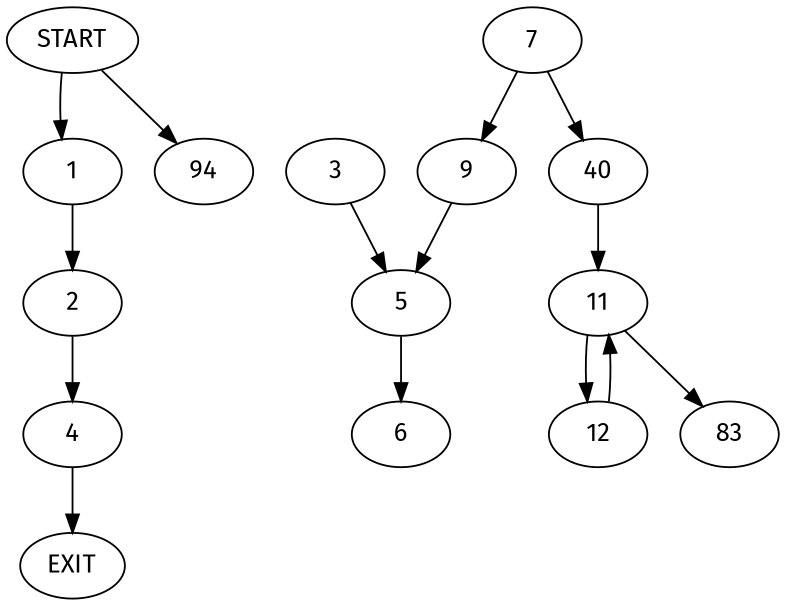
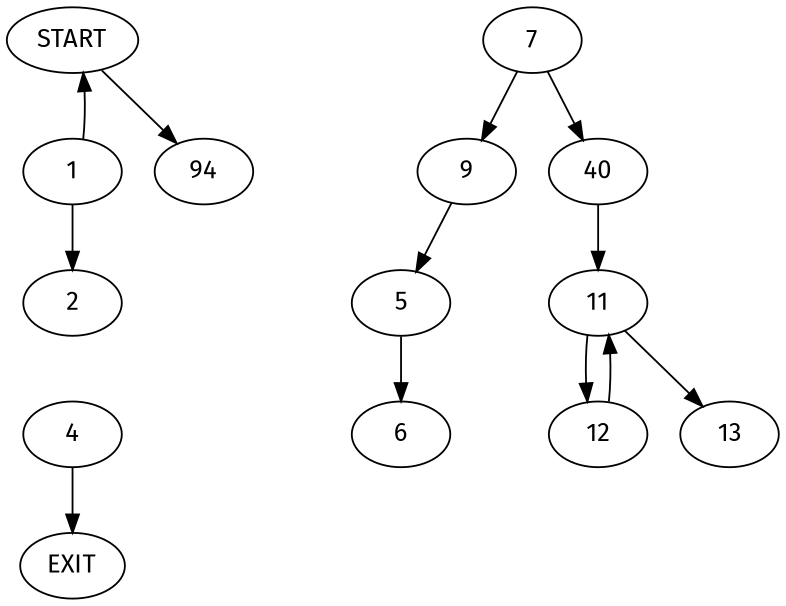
  digraph {
    fontname="Fira Sans"
    node [fontname="Fira Sans"]
    edge [fontname="Fira Sans"]
    n1 [label=START]
    1
    n3 [label=94]
    2
    n5 [label=EXIT]
    4
-   3
    5
    6
    7
    9
    n12 [label=40]
    11
    12
-   13 [label=83]
-   n1 -> 1
+   13
+   1 -> n1
    n1 -> n3
    1 -> 2
-   2 -> 4
    4 -> n5
-   3 -> 5
    5 -> 6
    7 -> 9
    7 -> n12
    9 -> 5
    n12 -> 11
    11 -> 12
    11 -> 13
    12 -> 11
  }
